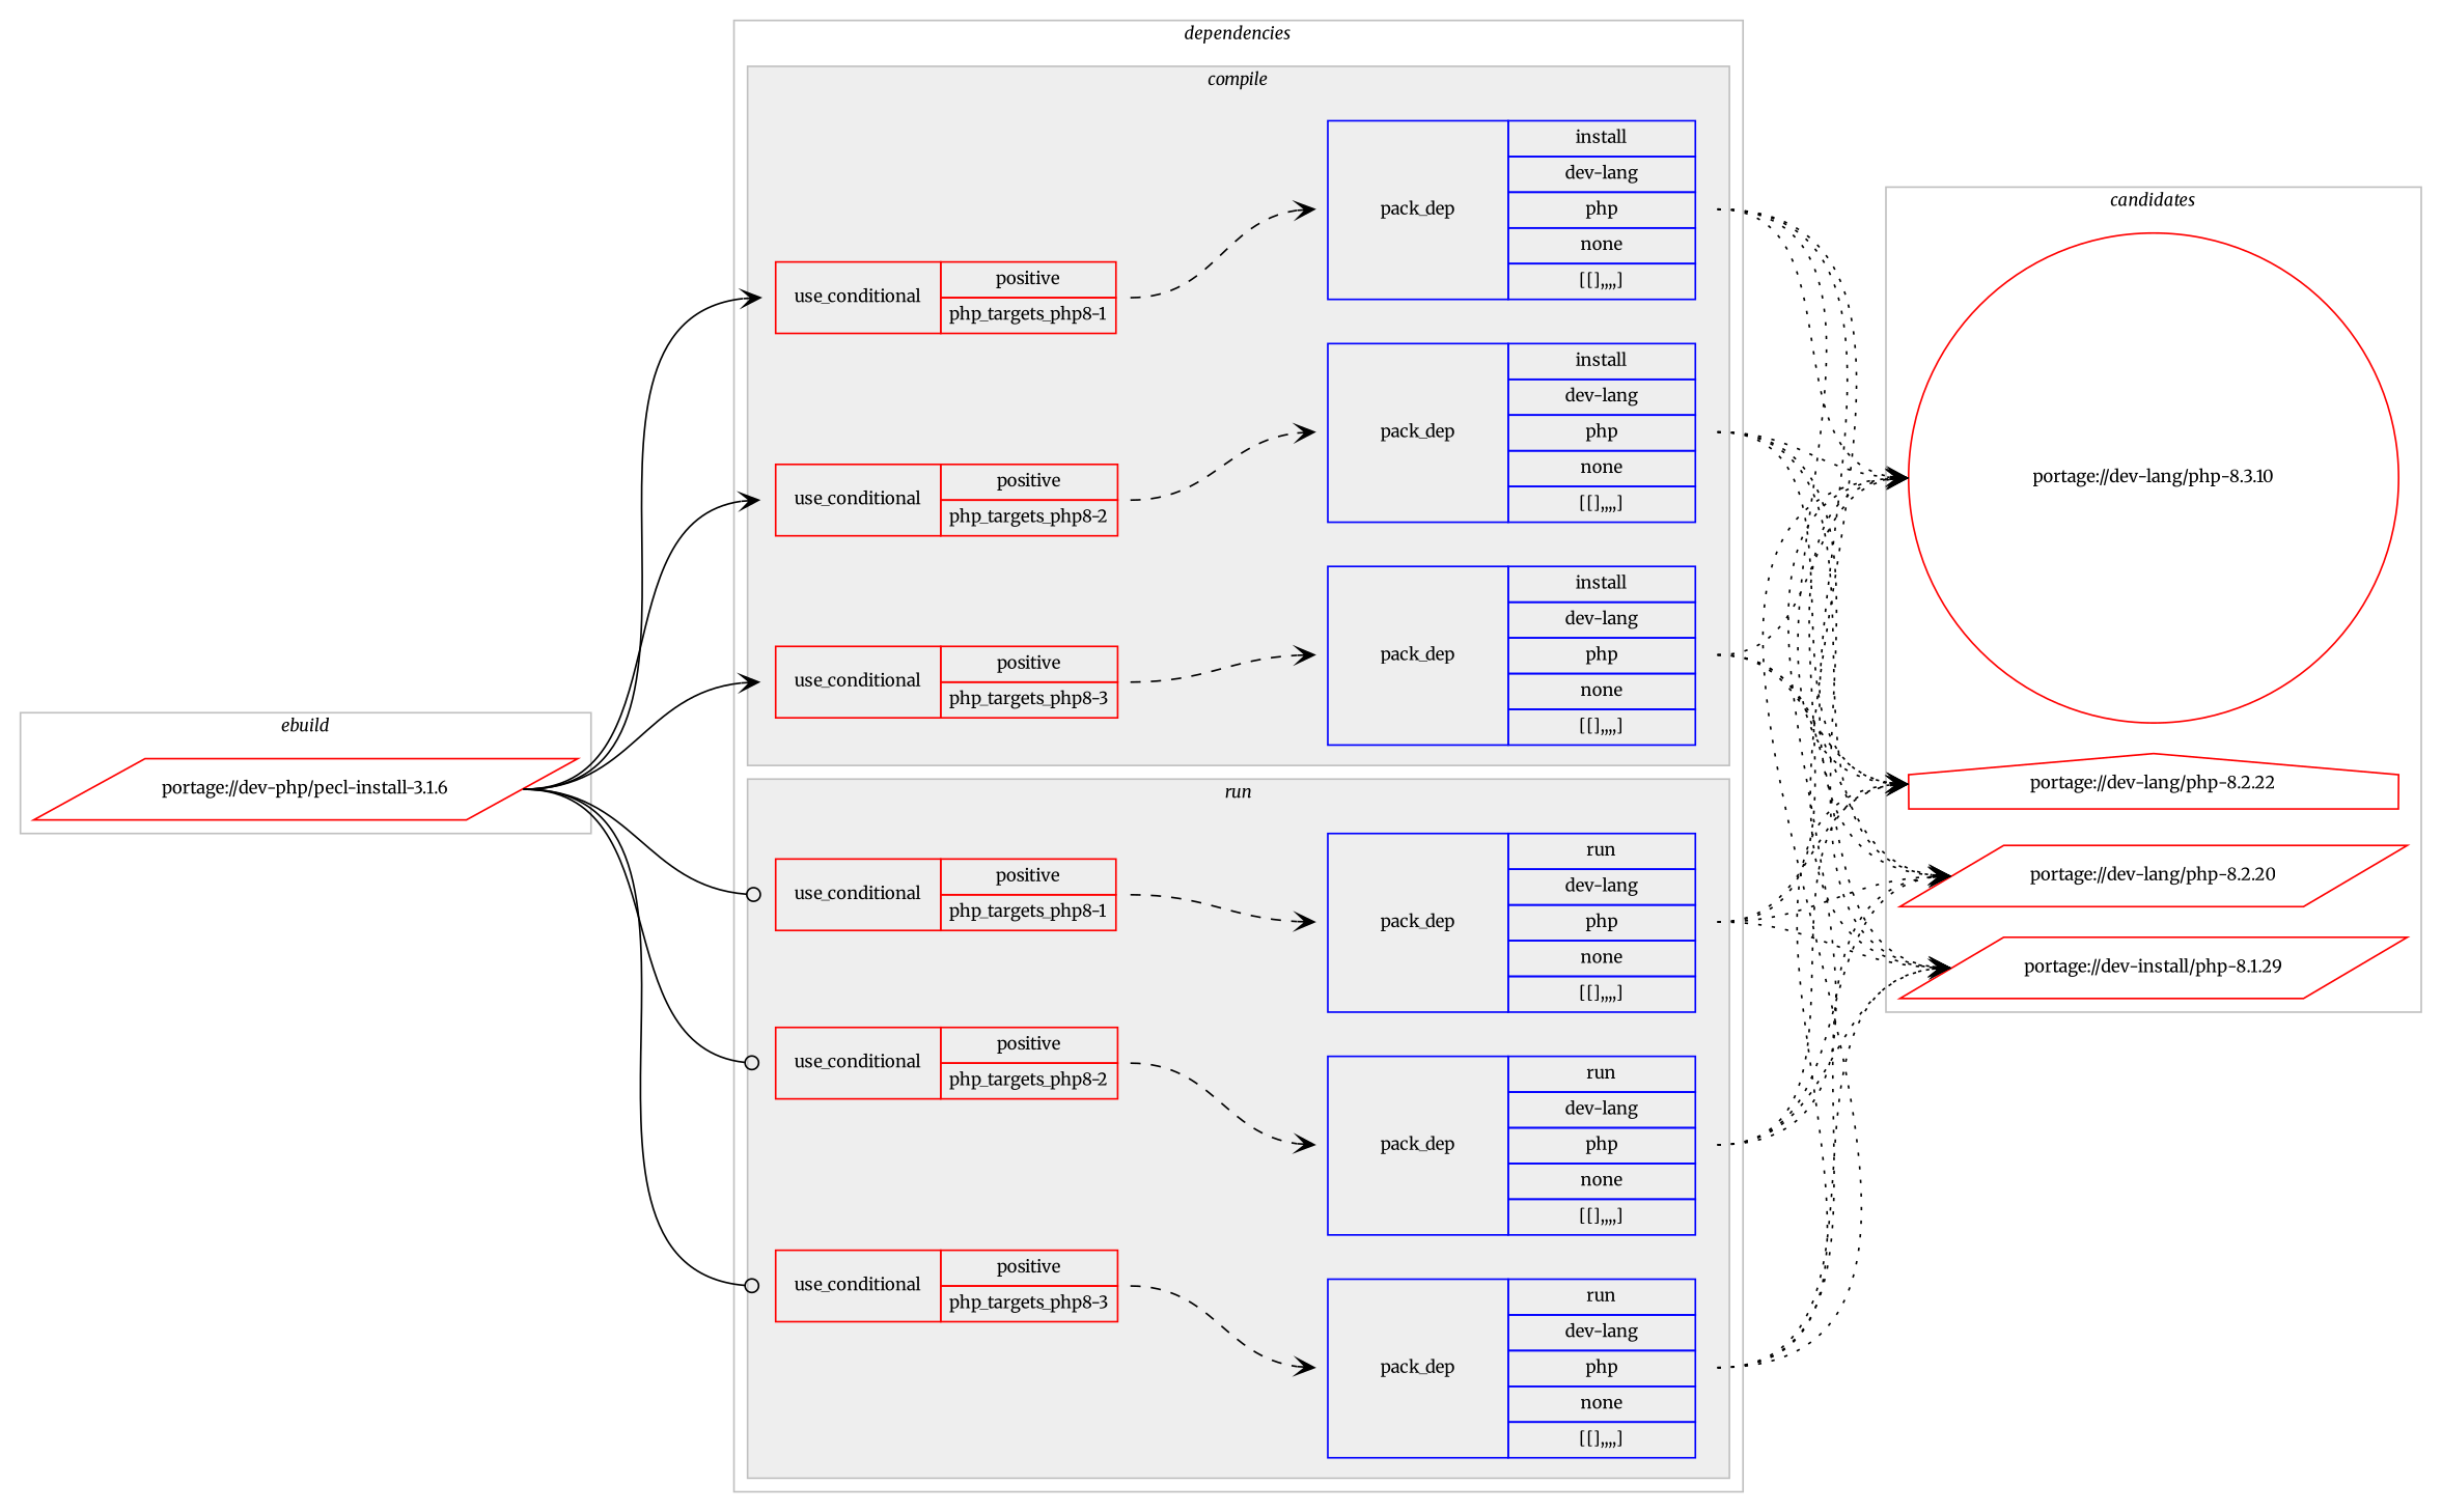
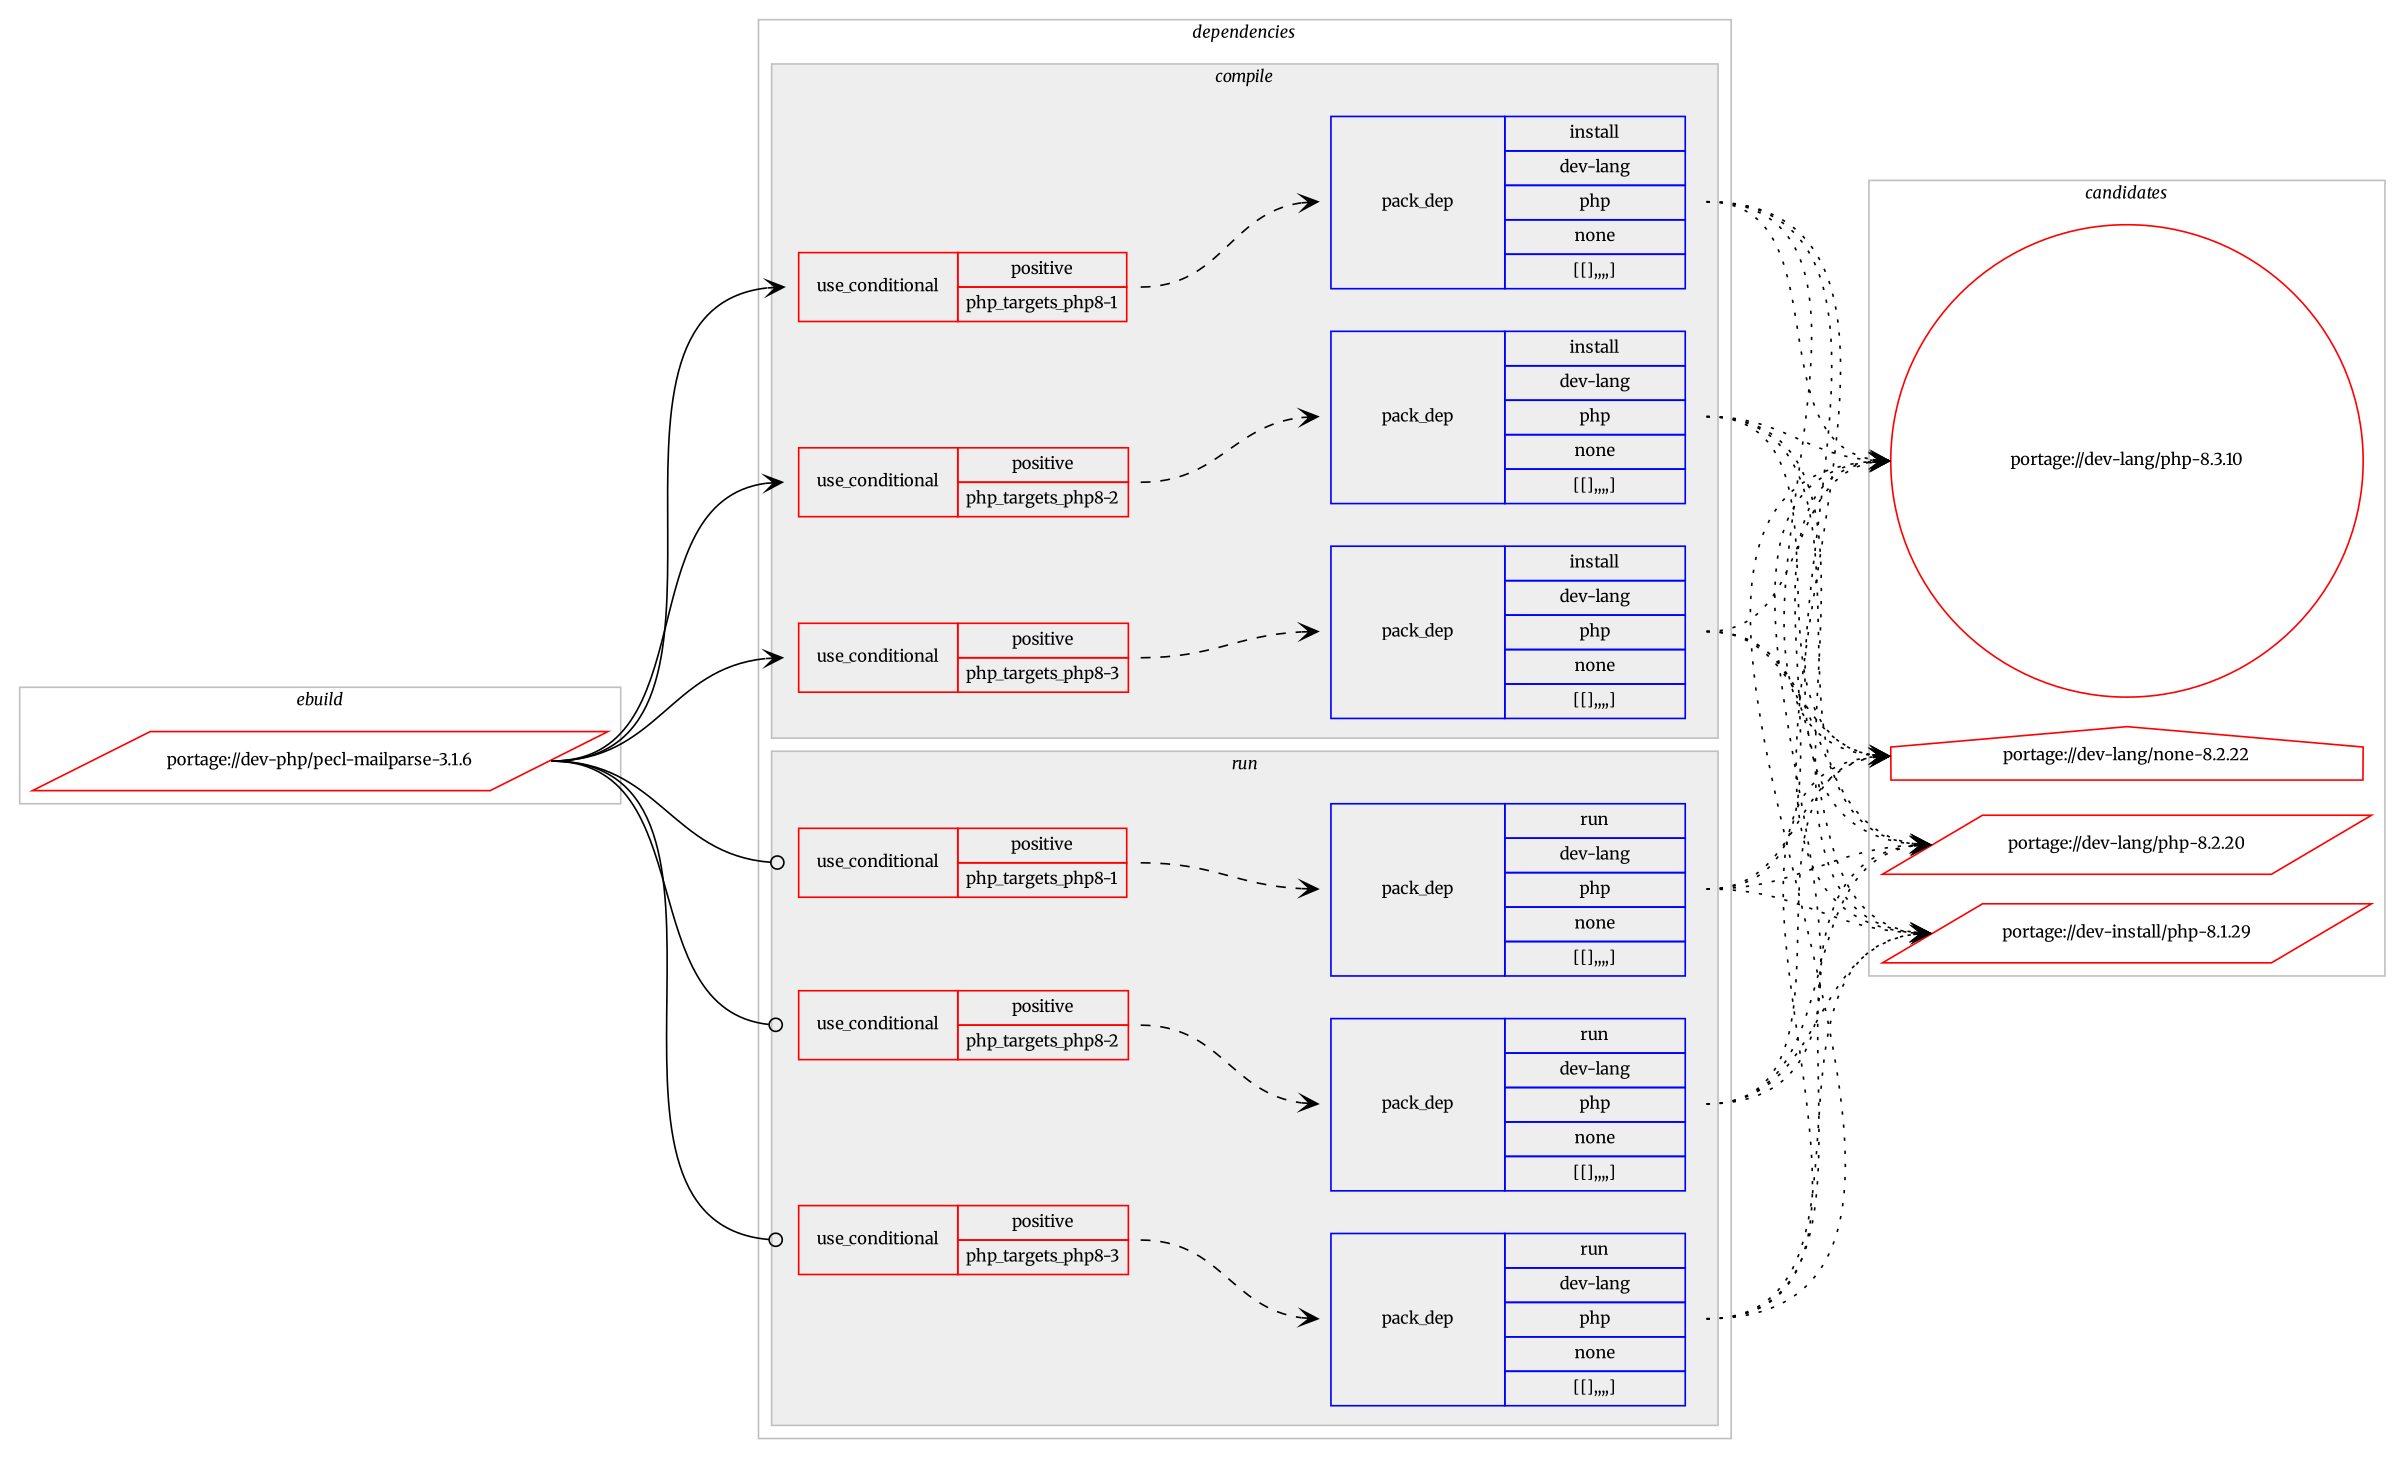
  digraph {
    compound=true
    concentrate=true
    fontname=Merriweather
    fontsize=10
    newrank=true
    rankdir=LR
    ranksep=1.5
    node [color=red fontname=Merriweather fontsize=10 shape=none]
    edge [arrowhead=vee fontname=Merriweather headport=w style=dotted tailport=e weight=100]
-   n1 [label="portage://dev-php/pecl-install-3.1.6" shape=parallelogram width=4]
+   n1 [label="portage://dev-php/pecl-mailparse-3.1.6" shape=parallelogram width=4]
    n2 [color=blue label=<<TABLE BORDER="0" CELLBORDER="1" CELLSPACING="0" CELLPADDING="4" WIDTH="220"><TR><TD ROWSPAN="6" CELLPADDING="30">pack_dep</TD></TR><TR><TD WIDTH="110">install</TD></TR><TR><TD>dev-lang</TD></TR><TR><TD>php</TD></TR><TR><TD>none</TD></TR><TR><TD>[[],,,,]</TD></TR></TABLE>>]
    n3 [label=<<TABLE BORDER="0" CELLBORDER="1" CELLSPACING="0" CELLPADDING="4"><TR><TD ROWSPAN="3" CELLPADDING="10">use_conditional</TD></TR><TR><TD>positive</TD></TR><TR><TD>php_targets_php8-1</TD></TR></TABLE>>]
    n4 [color=blue label=<<TABLE BORDER="0" CELLBORDER="1" CELLSPACING="0" CELLPADDING="4" WIDTH="220"><TR><TD ROWSPAN="6" CELLPADDING="30">pack_dep</TD></TR><TR><TD WIDTH="110">install</TD></TR><TR><TD>dev-lang</TD></TR><TR><TD>php</TD></TR><TR><TD>none</TD></TR><TR><TD>[[],,,,]</TD></TR></TABLE>>]
    n5 [label=<<TABLE BORDER="0" CELLBORDER="1" CELLSPACING="0" CELLPADDING="4"><TR><TD ROWSPAN="3" CELLPADDING="10">use_conditional</TD></TR><TR><TD>positive</TD></TR><TR><TD>php_targets_php8-2</TD></TR></TABLE>>]
    n6 [color=blue label=<<TABLE BORDER="0" CELLBORDER="1" CELLSPACING="0" CELLPADDING="4" WIDTH="220"><TR><TD ROWSPAN="6" CELLPADDING="30">pack_dep</TD></TR><TR><TD WIDTH="110">install</TD></TR><TR><TD>dev-lang</TD></TR><TR><TD>php</TD></TR><TR><TD>none</TD></TR><TR><TD>[[],,,,]</TD></TR></TABLE>>]
    n7 [label=<<TABLE BORDER="0" CELLBORDER="1" CELLSPACING="0" CELLPADDING="4"><TR><TD ROWSPAN="3" CELLPADDING="10">use_conditional</TD></TR><TR><TD>positive</TD></TR><TR><TD>php_targets_php8-3</TD></TR></TABLE>>]
    n8 [color=blue label=<<TABLE BORDER="0" CELLBORDER="1" CELLSPACING="0" CELLPADDING="4" WIDTH="220"><TR><TD ROWSPAN="6" CELLPADDING="30">pack_dep</TD></TR><TR><TD WIDTH="110">run</TD></TR><TR><TD>dev-lang</TD></TR><TR><TD>php</TD></TR><TR><TD>none</TD></TR><TR><TD>[[],,,,]</TD></TR></TABLE>>]
    n9 [label=<<TABLE BORDER="0" CELLBORDER="1" CELLSPACING="0" CELLPADDING="4"><TR><TD ROWSPAN="3" CELLPADDING="10">use_conditional</TD></TR><TR><TD>positive</TD></TR><TR><TD>php_targets_php8-1</TD></TR></TABLE>>]
    n10 [color=blue label=<<TABLE BORDER="0" CELLBORDER="1" CELLSPACING="0" CELLPADDING="4" WIDTH="220"><TR><TD ROWSPAN="6" CELLPADDING="30">pack_dep</TD></TR><TR><TD WIDTH="110">run</TD></TR><TR><TD>dev-lang</TD></TR><TR><TD>php</TD></TR><TR><TD>none</TD></TR><TR><TD>[[],,,,]</TD></TR></TABLE>>]
    n11 [label=<<TABLE BORDER="0" CELLBORDER="1" CELLSPACING="0" CELLPADDING="4"><TR><TD ROWSPAN="3" CELLPADDING="10">use_conditional</TD></TR><TR><TD>positive</TD></TR><TR><TD>php_targets_php8-2</TD></TR></TABLE>>]
    n12 [color=blue label=<<TABLE BORDER="0" CELLBORDER="1" CELLSPACING="0" CELLPADDING="4" WIDTH="220"><TR><TD ROWSPAN="6" CELLPADDING="30">pack_dep</TD></TR><TR><TD WIDTH="110">run</TD></TR><TR><TD>dev-lang</TD></TR><TR><TD>php</TD></TR><TR><TD>none</TD></TR><TR><TD>[[],,,,]</TD></TR></TABLE>>]
    n13 [label=<<TABLE BORDER="0" CELLBORDER="1" CELLSPACING="0" CELLPADDING="4"><TR><TD ROWSPAN="3" CELLPADDING="10">use_conditional</TD></TR><TR><TD>positive</TD></TR><TR><TD>php_targets_php8-3</TD></TR></TABLE>>]
    n14 [label="portage://dev-lang/php-8.3.10" shape=circle width=4]
-   n15 [label="portage://dev-lang/php-8.2.22" shape=house width=4]
+   n15 [label="portage://dev-lang/none-8.2.22" shape=house width=4]
    n16 [label="portage://dev-lang/php-8.2.20" shape=parallelogram width=4]
    n17 [label="portage://dev-install/php-8.1.29" shape=parallelogram width=4]
    subgraph cluster_1 {
      color=gray
      label=<<i>ebuild</i>>
      n1
    }
    subgraph cluster_2 {
      color=gray
      label=<<i>dependencies</i>>
      subgraph cluster_3 {
        color=gray
        fillcolor="#eeeeee"
        label=<<i>compile</i>>
        style=filled
        subgraph sub_4 {
          color=gray
          fillcolor="#eeeeee"
          label=<<i>compile</i>>
          style=filled
          n3
          subgraph sub_5 {
            color=gray
            fillcolor="#eeeeee"
            label=<<i>compile</i>>
            style=filled
            n2
          }
        }
        subgraph sub_6 {
          color=gray
          fillcolor="#eeeeee"
          label=<<i>compile</i>>
          style=filled
          n5
          subgraph sub_7 {
            color=gray
            fillcolor="#eeeeee"
            label=<<i>compile</i>>
            style=filled
            n4
          }
        }
        subgraph sub_8 {
          color=gray
          fillcolor="#eeeeee"
          label=<<i>compile</i>>
          style=filled
          n7
          subgraph sub_9 {
            color=gray
            fillcolor="#eeeeee"
            label=<<i>compile</i>>
            style=filled
            n6
          }
        }
      }
      subgraph cluster_10 {
        color=gray
        fillcolor="#eeeeee"
        label=<<i>compile and run</i>>
        style=filled
      }
      subgraph cluster_11 {
        color=gray
        fillcolor="#eeeeee"
        label=<<i>run</i>>
        style=filled
        subgraph sub_12 {
          color=gray
          fillcolor="#eeeeee"
          label=<<i>run</i>>
          style=filled
          n9
          subgraph sub_13 {
            color=gray
            fillcolor="#eeeeee"
            label=<<i>run</i>>
            style=filled
            n8
          }
        }
        subgraph sub_14 {
          color=gray
          fillcolor="#eeeeee"
          label=<<i>run</i>>
          style=filled
          n11
          subgraph sub_15 {
            color=gray
            fillcolor="#eeeeee"
            label=<<i>run</i>>
            style=filled
            n10
          }
        }
        subgraph sub_16 {
          color=gray
          fillcolor="#eeeeee"
          label=<<i>run</i>>
          style=filled
          n13
          subgraph sub_17 {
            color=gray
            fillcolor="#eeeeee"
            label=<<i>run</i>>
            style=filled
            n12
          }
        }
      }
    }
    subgraph cluster_18 {
      color=gray
      label=<<i>candidates</i>>
      rank=same
      subgraph sub_19 {
        color=black
        label=<<i>candidates</i>>
        nodesep=1
        rank=same
        n14
        n15
        n16
        n17
      }
      subgraph sub_20 {
        color=black
        label=<<i>candidates</i>>
        nodesep=1
        rank=same
        n14
        n15
        n16
        n17
      }
      subgraph sub_21 {
        color=black
        label=<<i>candidates</i>>
        nodesep=1
        rank=same
        n14
        n15
        n16
        n17
      }
      subgraph sub_22 {
        color=black
        label=<<i>candidates</i>>
        nodesep=1
        rank=same
        n14
        n15
        n16
        n17
      }
      subgraph sub_23 {
        color=black
        label=<<i>candidates</i>>
        nodesep=1
        rank=same
        n14
        n15
        n16
        n17
      }
      subgraph sub_24 {
        color=black
        label=<<i>candidates</i>>
        nodesep=1
        rank=same
        n14
        n15
        n16
        n17
      }
    }
    n1 -> n3 [style=solid weight=20]
    n1 -> n5 [style=solid weight=20]
    n1 -> n7 [style=solid weight=20]
    n1 -> n9 [arrowhead=odot style=solid weight=20]
    n1 -> n11 [arrowhead=odot style=solid weight=20]
    n1 -> n13 [arrowhead=odot style=solid weight=20]
    n2 -> n14
    n2 -> n15
    n2 -> n16
    n2 -> n17
    n3 -> n2 [style=dashed weight=20]
    n4 -> n14
    n4 -> n15
    n4 -> n16
    n4 -> n17
    n5 -> n4 [style=dashed weight=20]
    n6 -> n14
    n6 -> n15
    n6 -> n16
    n6 -> n17
    n7 -> n6 [style=dashed weight=20]
    n8 -> n14
    n8 -> n15
    n8 -> n16
    n8 -> n17
    n9 -> n8 [style=dashed weight=20]
    n10 -> n14
    n10 -> n15
    n10 -> n16
    n10 -> n17
    n11 -> n10 [style=dashed weight=20]
    n12 -> n14
    n12 -> n15
    n12 -> n16
    n12 -> n17
    n13 -> n12 [style=dashed weight=20]
  }
